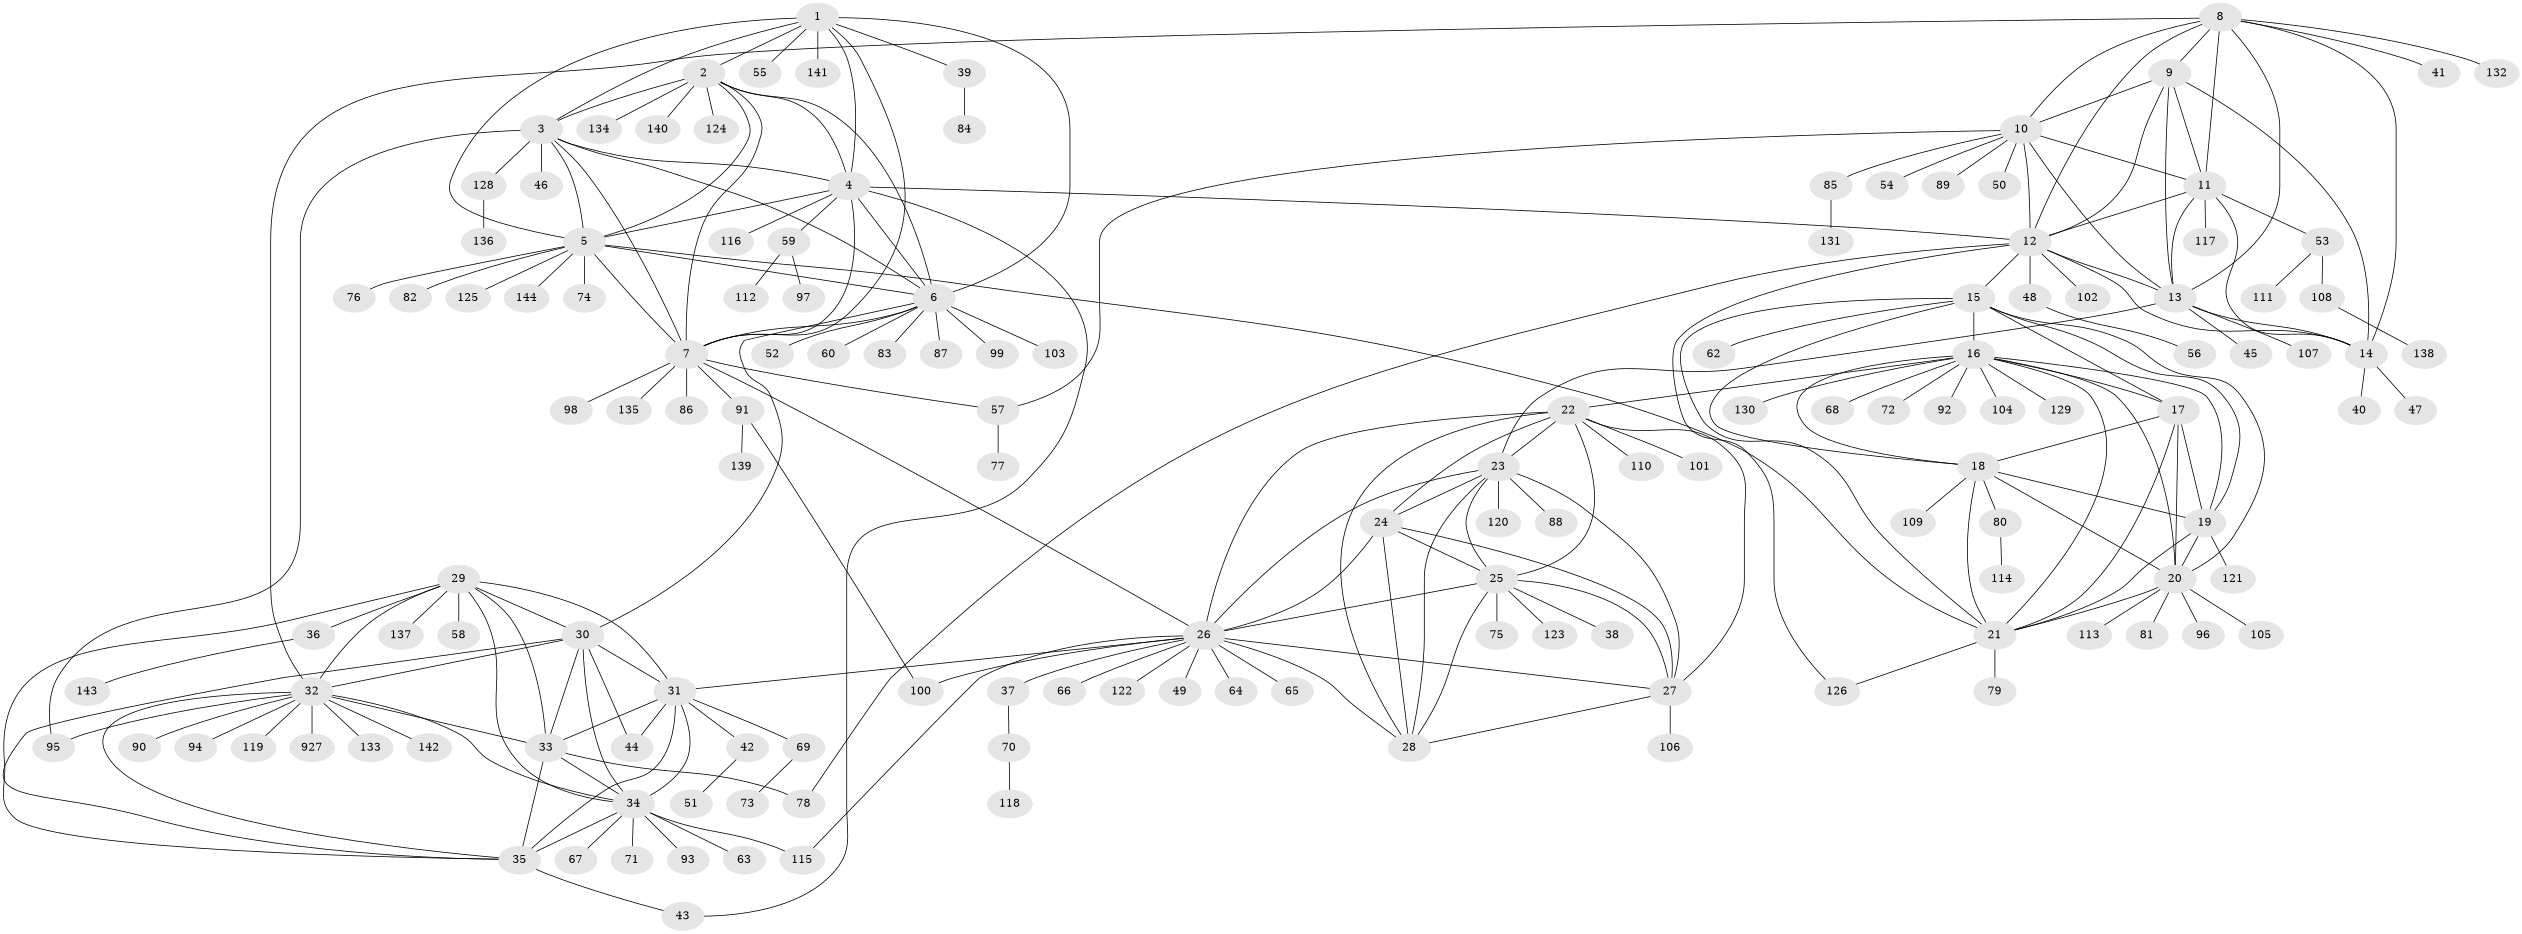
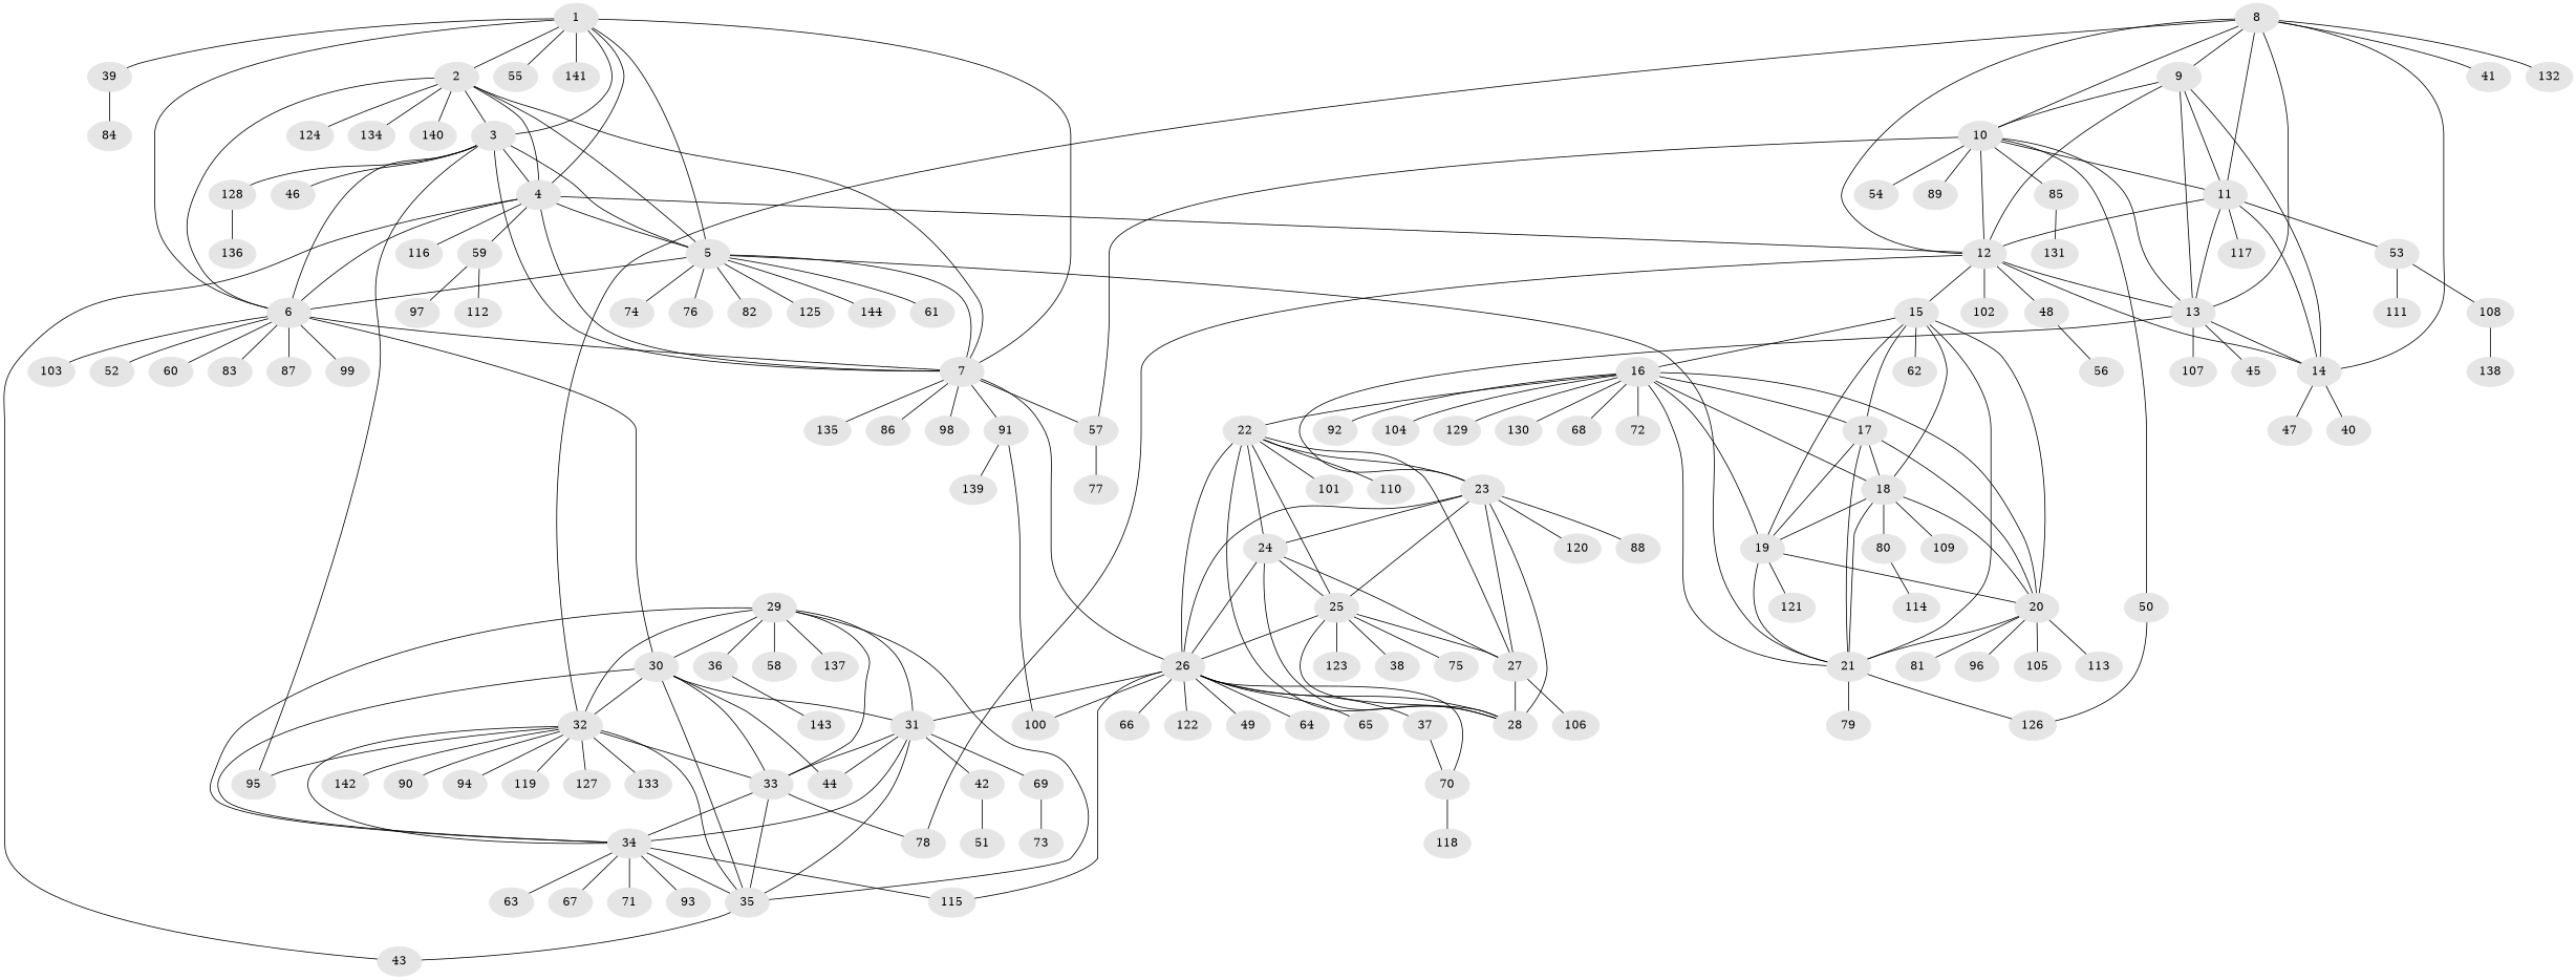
  graph {
    node [color=gray90 style=filled]
    1
    2
    3
    4
    5
    6
    7
    39
    55
    141
    124
    134
    140
    46
    95
    128
    12
    43
    59
    116
    21
+   61
    74
    76
    82
    125
    144
    30
    52
    60
    83
    87
    99
    103
    26
    57
    86
    91
    98
    135
    84
    136
    13
    14
    15
    48
    78
    102
    126
    97
    112
    79
    32
    33
    31
    34
    35
    44
    27
    28
    37
    49
    64
    65
    66
    100
    115
    122
    77
    139
    8
    9
    10
    11
    41
    132
    50
    54
    85
    89
    53
    117
    23
    45
    107
    40
    47
    90
    94
    119
-   127 [label=927]
+   127
    133
    142
    131
    108
    111
    16
    17
    18
    19
    20
    62
    56
    24
    25
    88
    120
    22
    68
    72
    92
    104
    129
    130
    80
    109
    121
    81
    96
    105
    113
    101
    110
    114
    38
    75
    123
    106
    42
    69
    70
    29
    36
    58
    137
    63
    67
    71
    93
    143
    51
    73
    118
    138
    1 -- 2
    1 -- 3
    1 -- 4
    1 -- 5
    1 -- 6
    1 -- 7
    1 -- 39
    1 -- 55
    1 -- 141
    2 -- 3
    2 -- 4
    2 -- 5
    2 -- 6
    2 -- 7
    2 -- 124
    2 -- 134
    2 -- 140
    3 -- 4
    3 -- 5
    3 -- 6
    3 -- 7
    3 -- 46
    3 -- 95
    3 -- 128
    4 -- 5
    4 -- 6
    4 -- 7
    4 -- 12
    4 -- 43
    4 -- 59
    4 -- 116
    5 -- 6
    5 -- 7
    5 -- 21
+   5 -- 61
    5 -- 74
    5 -- 76
    5 -- 82
    5 -- 125
    5 -- 144
    6 -- 7
    6 -- 30
    6 -- 52
    6 -- 60
    6 -- 83
    6 -- 87
    6 -- 99
    6 -- 103
    7 -- 26
    7 -- 57
    7 -- 86
    7 -- 91
    7 -- 98
    7 -- 135
    39 -- 84
    128 -- 136
    12 -- 13
    12 -- 14
    12 -- 15
    12 -- 48
    12 -- 78
    12 -- 102
-   12 -- 126
+   50 -- 126
    59 -- 97
    59 -- 112
    21 -- 126
    21 -- 79
    30 -- 32
    30 -- 33
    30 -- 31
    30 -- 34
    30 -- 35
    30 -- 44
    26 -- 31
-   26 -- 27
+   26 -- 70
    26 -- 28
    26 -- 37
    26 -- 49
    26 -- 64
    26 -- 65
    26 -- 66
    26 -- 100
    26 -- 115
    26 -- 122
    57 -- 77
    91 -- 100
    91 -- 139
    13 -- 14
    13 -- 23
    13 -- 45
    13 -- 107
    14 -- 40
    14 -- 47
    15 -- 21
    15 -- 16
    15 -- 17
    15 -- 18
    15 -- 19
    15 -- 20
    15 -- 62
    48 -- 56
    32 -- 95
    32 -- 33
    32 -- 34
    32 -- 35
    32 -- 90
    32 -- 94
    32 -- 119
    32 -- 127
    32 -- 133
    32 -- 142
    33 -- 78
    33 -- 34
    33 -- 35
    31 -- 33
    31 -- 34
    31 -- 35
    31 -- 44
    31 -- 42
    31 -- 69
    34 -- 35
    34 -- 115
    34 -- 63
    34 -- 67
    34 -- 71
    34 -- 93
    35 -- 43
    27 -- 28
    27 -- 106
    37 -- 70
    8 -- 12
    8 -- 13
    8 -- 14
    8 -- 32
    8 -- 9
    8 -- 10
    8 -- 11
    8 -- 41
    8 -- 132
    9 -- 12
    9 -- 13
    9 -- 14
    9 -- 10
    9 -- 11
    10 -- 12
    10 -- 57
    10 -- 13
    10 -- 11
    10 -- 50
    10 -- 54
    10 -- 85
    10 -- 89
    11 -- 12
    11 -- 13
    11 -- 14
    11 -- 53
    11 -- 117
    85 -- 131
    53 -- 108
    53 -- 111
    23 -- 26
    23 -- 27
    23 -- 28
    23 -- 24
    23 -- 25
    23 -- 88
    23 -- 120
    108 -- 138
    16 -- 21
    16 -- 17
    16 -- 18
    16 -- 19
    16 -- 20
    16 -- 22
    16 -- 68
    16 -- 72
    16 -- 92
    16 -- 104
    16 -- 129
    16 -- 130
    17 -- 21
    17 -- 18
    17 -- 19
    17 -- 20
    18 -- 21
    18 -- 19
    18 -- 20
    18 -- 80
    18 -- 109
    19 -- 21
    19 -- 20
    19 -- 121
    20 -- 21
    20 -- 81
    20 -- 96
    20 -- 105
    20 -- 113
    24 -- 26
    24 -- 27
    24 -- 28
    24 -- 25
    25 -- 26
    25 -- 27
    25 -- 28
    25 -- 38
    25 -- 75
    25 -- 123
    22 -- 26
    22 -- 27
    22 -- 28
    22 -- 23
    22 -- 24
    22 -- 25
    22 -- 101
    22 -- 110
    80 -- 114
    42 -- 51
    69 -- 73
    70 -- 118
    29 -- 30
    29 -- 32
    29 -- 33
    29 -- 31
    29 -- 34
    29 -- 35
    29 -- 36
    29 -- 58
    29 -- 137
    36 -- 143
  }
